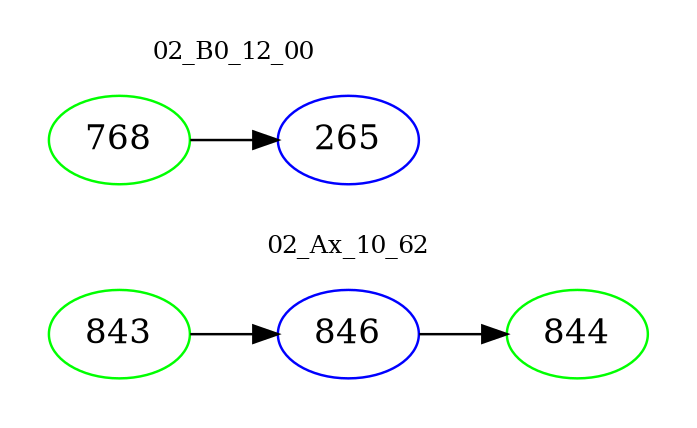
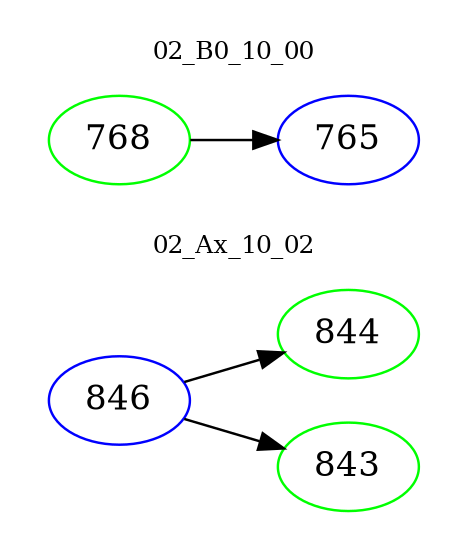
  digraph {
    rankdir=LR
    node [color=green]
    edge [color=black]
    n1 [label=843]
    n2 [color=blue label=846]
    n3 [label=844]
    n4 [label=768]
-   n5 [color=blue label=265]
+   n5 [color=blue label=765]
    subgraph cluster_1 {
      color=white
      fontsize=10
-     label="02_Ax_10_62"
+     label="02_Ax_10_02"
      n1
      n2
      n3
    }
    subgraph cluster_2 {
      color=white
      fontsize=10
-     label="02_B0_12_00"
+     label="02_B0_10_00"
      n4
      n5
    }
-   n1 -> n2
+   n2 -> n1
    n2 -> n3
    n4 -> n5
  }
